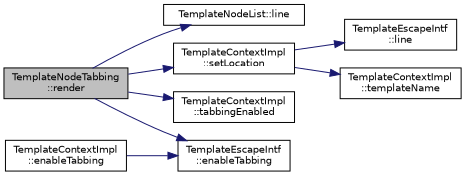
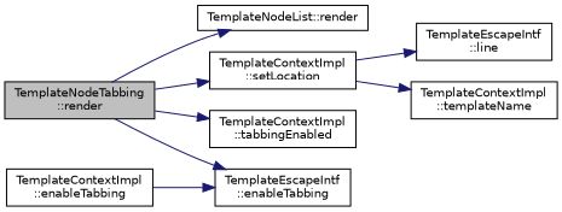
  digraph {
    rankdir=LR
    node [color=black fillcolor=white fontname=Helvetica fontsize=10 shape=record style=filled]
    edge [color=midnightblue fontname=Helvetica fontsize=10 labelfontname=Helvetica labelfontsize=10 style=solid]
    n1 [fillcolor=grey75 fontcolor=black height=0.2 label="TemplateNodeTabbing\l::render" width=0.4]
-   n2 [height=0.2 label="TemplateNodeList::line" width=0.4]
+   n2 [height=0.2 label="TemplateNodeList::render" width=0.4]
    n3 [height=0.2 label="TemplateContextImpl\l::setLocation" width=0.4]
    n4 [height=0.2 label="TemplateContextImpl\l::tabbingEnabled" width=0.4]
    n5 [height=0.2 label="TemplateEscapeIntf\l::enableTabbing" width=0.4]
    n6 [height=0.2 label="TemplateContextImpl\l::enableTabbing" width=0.4]
    n7 [height=0.2 label="TemplateEscapeIntf\l::line" width=0.4]
    n8 [height=0.2 label="TemplateContextImpl\l::templateName" width=0.4]
    n1 -> n2
    n1 -> n3
    n1 -> n4
    n1 -> n5
    n3 -> n7
    n3 -> n8
    n6 -> n5
  }
